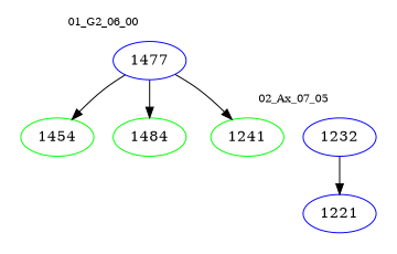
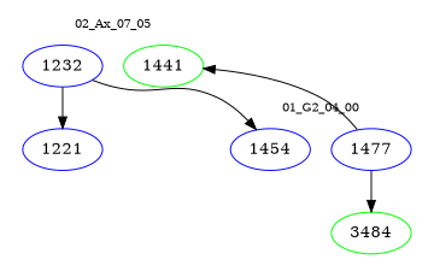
  digraph {
    node [color=blue]
    edge [color=black]
    n1 [label=1232]
    n2 [label=1221]
-   n3 [color=green label=1241]
+   n3 [color=green label=1441]
    n4 [label=1477]
-   n5 [color=green label=1454]
-   n6 [color=green label=1484]
+   n5 [label=1454]
+   n6 [color=green label=3484]
    subgraph cluster_1 {
      color=white
      fontsize=10
      label="02_Ax_07_05"
      n1
      n2
      n3
    }
    subgraph cluster_2 {
      color=white
      fontsize=10
-     label="01_G2_06_00"
+     label="01_G2_04_00"
      n4
      n5
      n6
    }
    n1 -> n2
    n4 -> n3
-   n4 -> n5
+   n1 -> n5
    n4 -> n6
  }
